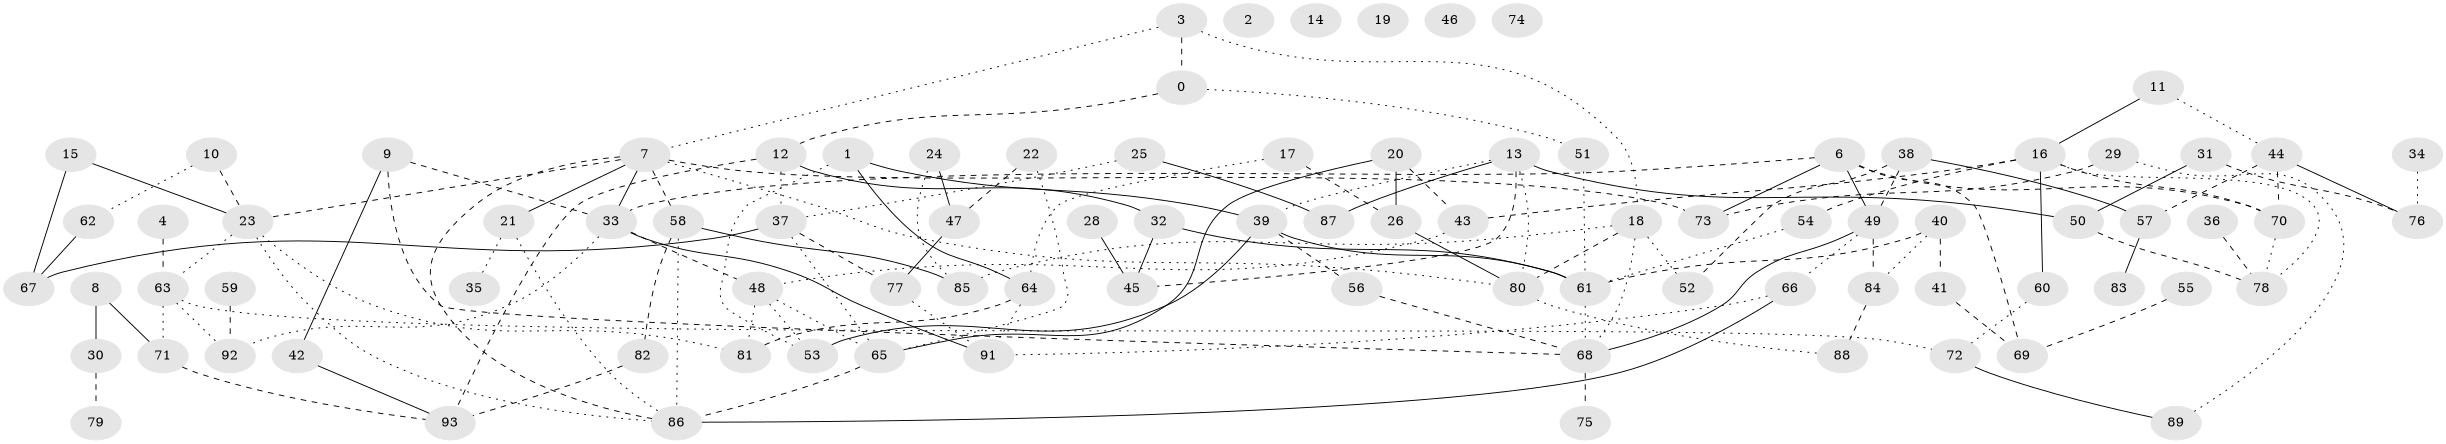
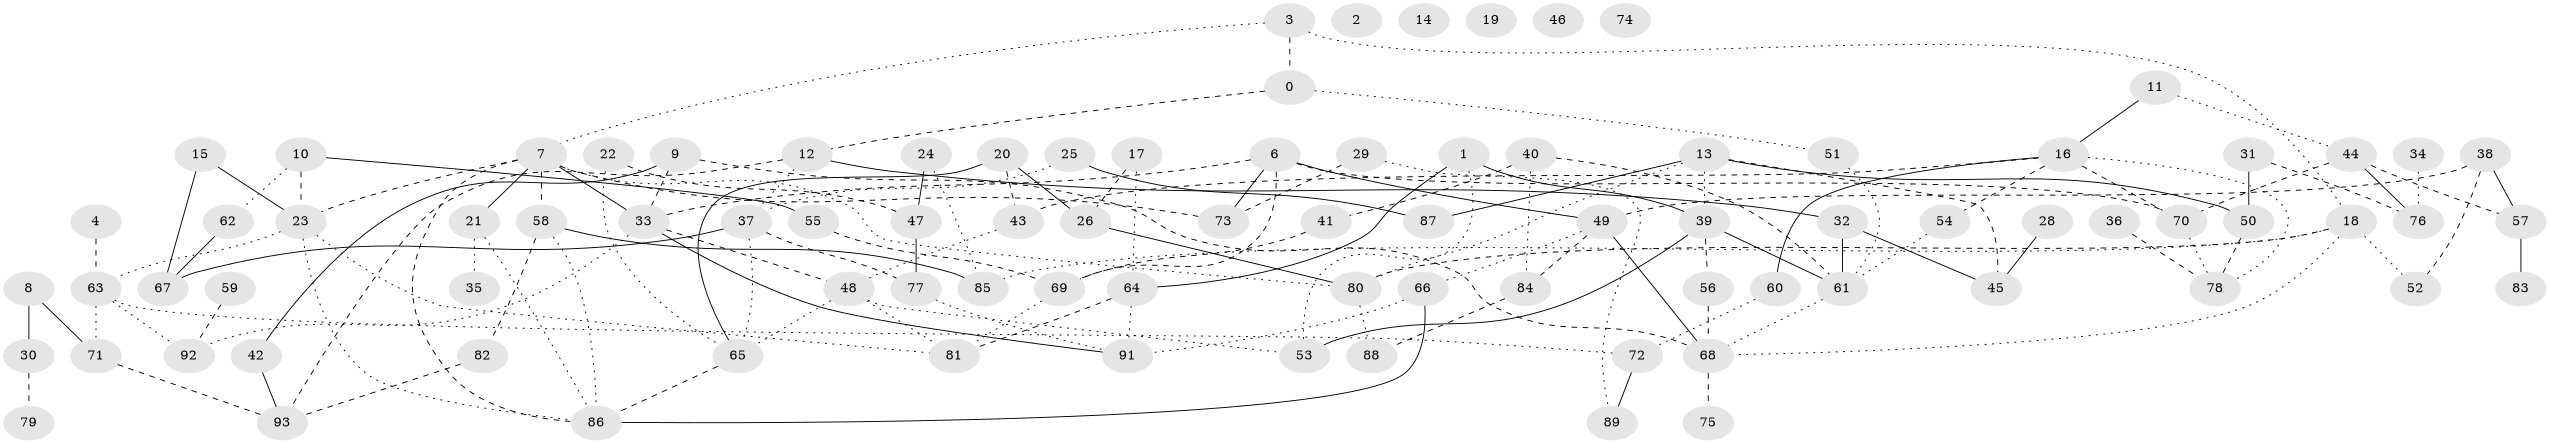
  graph {
    node [color=gray90 style=filled]
    edge [style=dashed]
    1
    39
    53
    64
    61
    56
    81
    91
    2
    n10 [label=0]
    3
    7
    18
    12
    51
    33
    73
    21
    23
    58
    80
    86
    68
    52
    85
    4
    63
    71
    92
    72
    32
    37
    93
    6
    49
    69
    70
    48
    84
    66
    78
    35
    82
    88
    8
    30
    79
    9
    42
    75
    10
    55
    62
    67
    11
    16
    44
    43
    54
    60
    76
    57
    45
    65
    77
    13
    50
    87
    14
    15
    17
    26
    19
    20
    22
    47
    24
    25
    28
    29
    89
    31
    34
    36
    38
    83
    40
    41
    46
    59
    74
    1 -- 39 [style=solid]
    1 -- 53 [style=dotted]
    1 -- 64 [style=solid]
    39 -- 53 [style=solid]
    39 -- 61 [style=solid]
    39 -- 56
    64 -- 81
    64 -- 91 [style=dotted]
    61 -- 68 [style=dotted]
    56 -- 68
    n10 -- 12
    n10 -- 51 [style=dotted]
    3 -- n10
    3 -- 7 [style=dotted]
    3 -- 18 [style=dotted]
    7 -- 33 [style=solid]
    7 -- 73
    7 -- 21 [style=solid]
    7 -- 23
    7 -- 58
    7 -- 80 [style=dotted]
    7 -- 86
    18 -- 80
    18 -- 68 [style=dotted]
    18 -- 52 [style=dotted]
    18 -- 85 [style=dotted]
    12 -- 32 [style=solid]
    12 -- 37 [style=dotted]
    12 -- 93
    51 -- 61 [style=dotted]
    33 -- 91 [style=solid]
    33 -- 92 [style=dotted]
    33 -- 48
    21 -- 86 [style=dotted]
    21 -- 35 [style=dotted]
    23 -- 81 [style=dotted]
    23 -- 86 [style=dotted]
    23 -- 63 [style=dotted]
    58 -- 86 [style=dotted]
    58 -- 85 [style=solid]
    58 -- 82
    80 -- 88 [style=dotted]
    68 -- 75
    4 -- 63
    63 -- 71 [style=dotted]
    63 -- 92 [style=dotted]
    63 -- 72 [style=dotted]
    71 -- 93
    72 -- 89 [style=solid]
    32 -- 61 [style=solid]
    32 -- 45 [style=solid]
    37 -- 67 [style=solid]
    37 -- 65 [style=dotted]
    37 -- 77
    6 -- 33
    6 -- 73 [style=solid]
    6 -- 49 [style=solid]
    6 -- 69
    6 -- 70
    49 -- 68 [style=solid]
    49 -- 84
    49 -- 66 [style=dotted]
+   69 -- 81 [style=dotted]
    70 -- 78 [style=dotted]
    48 -- 53 [style=dotted]
    48 -- 81 [style=dotted]
    48 -- 65 [style=dotted]
    84 -- 88
    66 -- 91 [style=dotted]
    66 -- 86 [style=solid]
    82 -- 93
    8 -- 71 [style=solid]
    8 -- 30 [style=solid]
    30 -- 79
    9 -- 33
    9 -- 68
    9 -- 42 [style=solid]
    42 -- 93 [style=solid]
    10 -- 23
+   10 -- 55 [style=solid]
    10 -- 62 [style=dotted]
    55 -- 69
    62 -- 67 [style=solid]
    11 -- 16 [style=solid]
    11 -- 44 [style=dotted]
    16 -- 70
    16 -- 78 [style=dotted]
    16 -- 43
    16 -- 54
    16 -- 60 [style=solid]
    44 -- 70
    44 -- 76 [style=solid]
    44 -- 57
    43 -- 48 [style=dotted]
    54 -- 61 [style=dotted]
    60 -- 72 [style=dotted]
    57 -- 83 [style=solid]
    65 -- 86
    77 -- 91 [style=dotted]
    13 -- 39 [style=dotted]
    13 -- 80 [style=dotted]
    13 -- 45
    13 -- 50 [style=solid]
    13 -- 87 [style=solid]
    50 -- 78
    15 -- 23 [style=solid]
    15 -- 67 [style=solid]
    17 -- 64 [style=dotted]
    17 -- 26
    26 -- 80 [style=solid]
    20 -- 43
    20 -- 65 [style=solid]
    20 -- 26 [style=solid]
    22 -- 65 [style=dotted]
    22 -- 47
    47 -- 77 [style=solid]
    24 -- 85 [style=dotted]
    24 -- 47 [style=solid]
    25 -- 37 [style=dotted]
    25 -- 87 [style=solid]
    28 -- 45 [style=solid]
    29 -- 73
    29 -- 89 [style=dotted]
    31 -- 76
    31 -- 50 [style=solid]
    34 -- 76 [style=dotted]
    36 -- 78
    38 -- 52
    38 -- 49
    38 -- 57 [style=solid]
    40 -- 61
    40 -- 84 [style=dotted]
    40 -- 41
    41 -- 69
    59 -- 92
  }
